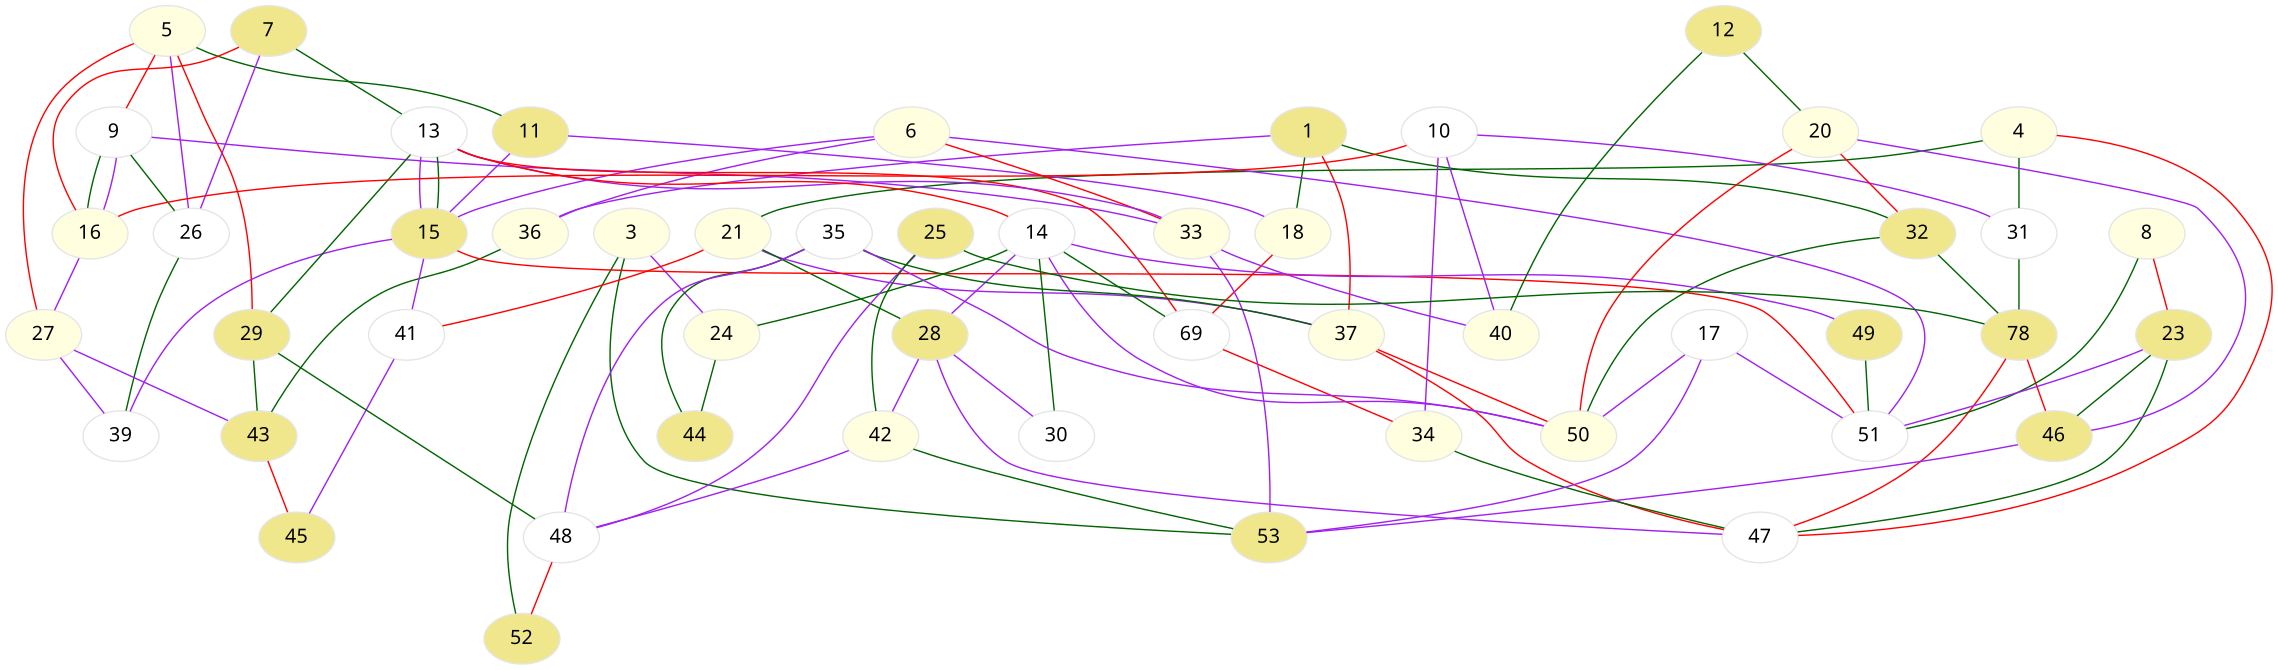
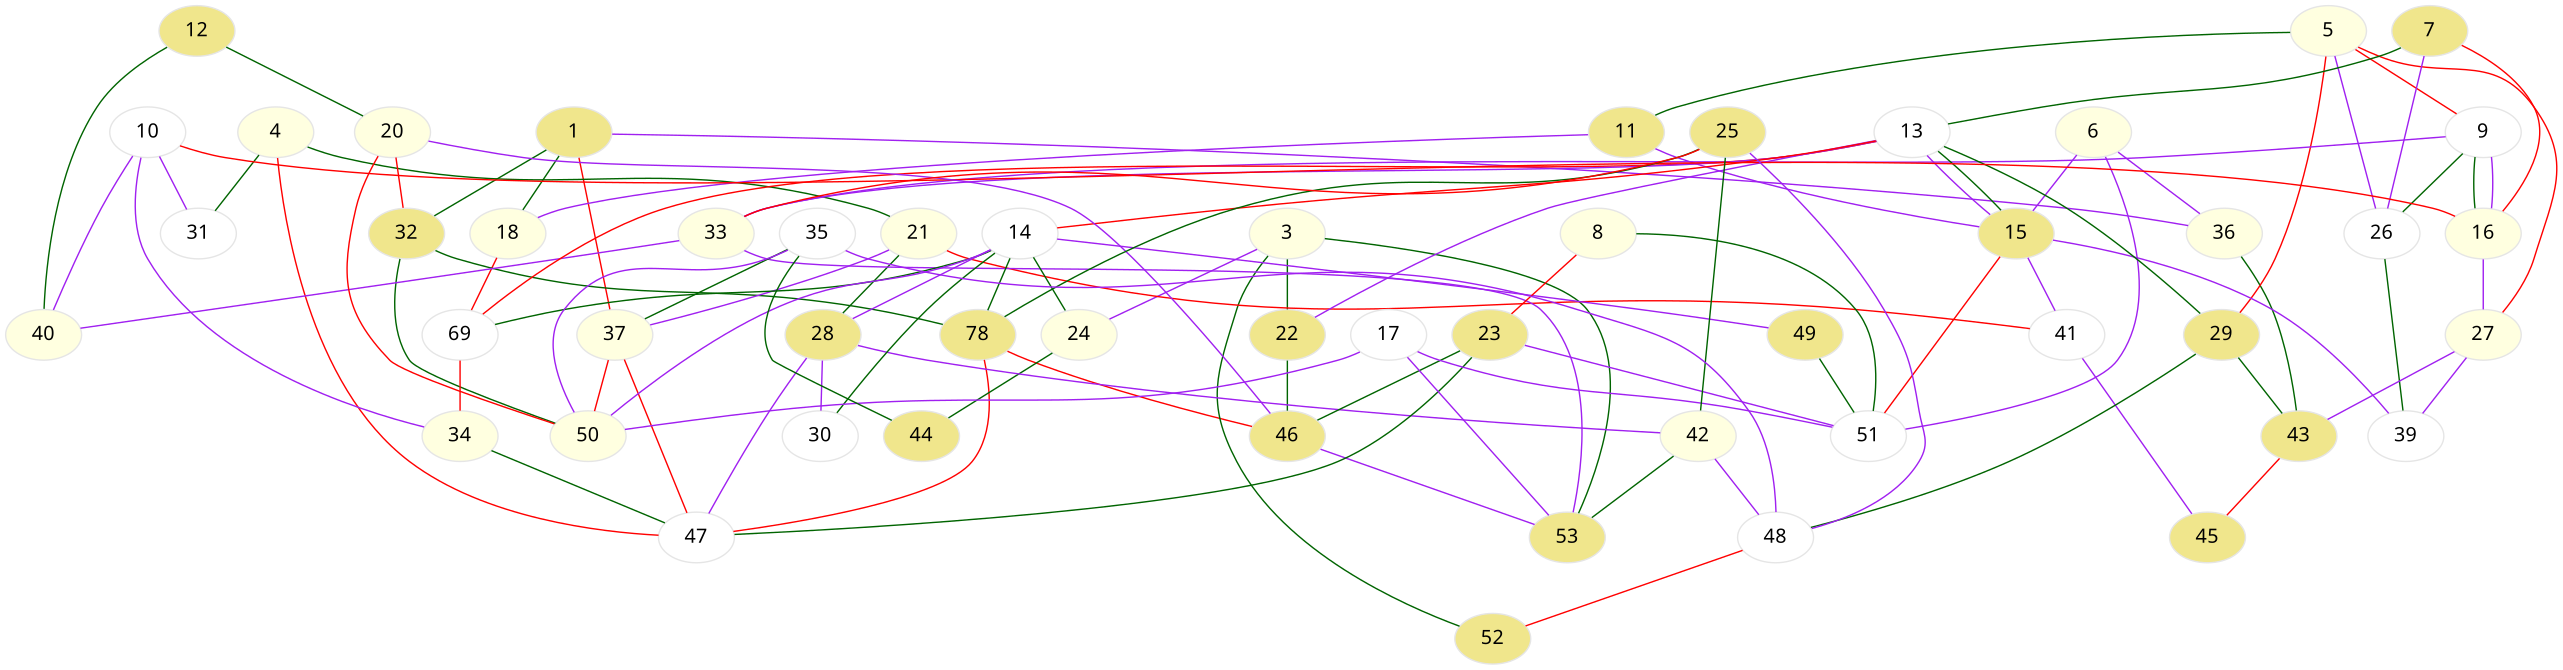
  graph {
    fontname="Noto Sans"
    node [color=gray90 fillcolor=khaki fontname="Noto Sans" style=filled]
    edge [color=purple fontname="Noto Sans"]
    18 [fillcolor=lightyellow]
    1
    32
    36 [fillcolor=lightyellow]
    37 [fillcolor=lightyellow]
    n6 [fillcolor=white label=69]
    n7 [label=78]
    50 [fillcolor=lightyellow]
    43
    47 [fillcolor=white]
+   22
    46
    34 [fillcolor=lightyellow]
    3 [fillcolor=lightyellow]
    24 [fillcolor=lightyellow]
    52
    53
    44
    4 [fillcolor=lightyellow]
    21 [fillcolor=lightyellow]
    31 [fillcolor=white]
    28
    41 [fillcolor=white]
    5 [fillcolor=lightyellow]
    9 [fillcolor=white]
    11
    26 [fillcolor=white]
    27 [fillcolor=lightyellow]
    29
    33 [fillcolor=lightyellow]
    16 [fillcolor=lightyellow]
    15
    39 [fillcolor=white]
    48 [fillcolor=white]
    6 [fillcolor=lightyellow]
    51 [fillcolor=white]
    40 [fillcolor=lightyellow]
    7
    13 [fillcolor=white]
    14 [fillcolor=white]
    8 [fillcolor=lightyellow]
    23
    10 [fillcolor=white]
    12
    20 [fillcolor=lightyellow]
    30 [fillcolor=white]
    49
    42 [fillcolor=lightyellow]
    45
    17 [fillcolor=white]
    25
    35 [fillcolor=white]
    18 -- n6 [color=red]
    1 -- 18 [color=darkgreen]
    1 -- 32 [color=darkgreen]
    1 -- 36
    1 -- 37 [color=red]
    32 -- n7 [color=darkgreen]
    32 -- 50 [color=darkgreen]
    36 -- 43 [color=darkgreen]
    37 -- 50 [color=red]
    37 -- 47 [color=red]
    n6 -- 34 [color=red]
    n7 -- 47 [color=red]
    n7 -- 46 [color=red]
    43 -- 45 [color=red]
+   22 -- 46 [color=darkgreen]
    46 -- 53
    34 -- 47 [color=darkgreen]
+   3 -- 22 [color=darkgreen]
    3 -- 24
    3 -- 52 [color=darkgreen]
    3 -- 53 [color=darkgreen]
    24 -- 44 [color=darkgreen]
    4 -- 47 [color=red]
    4 -- 21 [color=darkgreen]
    4 -- 31 [color=darkgreen]
    21 -- 37
    21 -- 28 [color=darkgreen]
    21 -- 41 [color=red]
    28 -- 47
    28 -- 30
    28 -- 42
    41 -- 45
    5 -- 9 [color=red]
    5 -- 11 [color=darkgreen]
    5 -- 26
    5 -- 27 [color=red]
    5 -- 29 [color=red]
    9 -- 26 [color=darkgreen]
    9 -- 33
    9 -- 16 [color=darkgreen]
    9 -- 16
    11 -- 18
    11 -- 15
    26 -- 39 [color=darkgreen]
    27 -- 43
    27 -- 39
    29 -- 43 [color=darkgreen]
    29 -- 48 [color=darkgreen]
    33 -- 53
    33 -- 40
    16 -- 27
    15 -- 41
    15 -- 39
    15 -- 51 [color=red]
    48 -- 52 [color=red]
    6 -- 36
-   6 -- 33 [color=red]
+   25 -- 33 [color=red]
    6 -- 15
    6 -- 51
    7 -- 26
    7 -- 16 [color=red]
    7 -- 13 [color=darkgreen]
    13 -- n6 [color=red]
+   13 -- 22
    13 -- 29 [color=darkgreen]
    13 -- 33
    13 -- 15
    13 -- 15 [color=darkgreen]
    13 -- 14 [color=red]
    14 -- n6 [color=darkgreen]
-   31 -- n7 [color=darkgreen]
+   14 -- n7 [color=darkgreen]
    14 -- 50
    14 -- 24 [color=darkgreen]
    14 -- 28
    14 -- 30 [color=darkgreen]
    14 -- 49
    8 -- 51 [color=darkgreen]
    8 -- 23 [color=red]
    23 -- 47 [color=darkgreen]
    23 -- 46 [color=darkgreen]
    23 -- 51
    10 -- 34
    10 -- 31
    10 -- 16 [color=red]
    10 -- 40
    12 -- 40 [color=darkgreen]
    12 -- 20 [color=darkgreen]
    20 -- 32 [color=red]
    20 -- 50 [color=red]
    20 -- 46
    49 -- 51 [color=darkgreen]
    42 -- 53 [color=darkgreen]
    42 -- 48
    17 -- 50
    17 -- 53
    17 -- 51
    25 -- n7 [color=darkgreen]
    25 -- 48
    25 -- 42 [color=darkgreen]
    35 -- 37 [color=darkgreen]
    35 -- 50
    35 -- 44 [color=darkgreen]
    35 -- 48
  }
